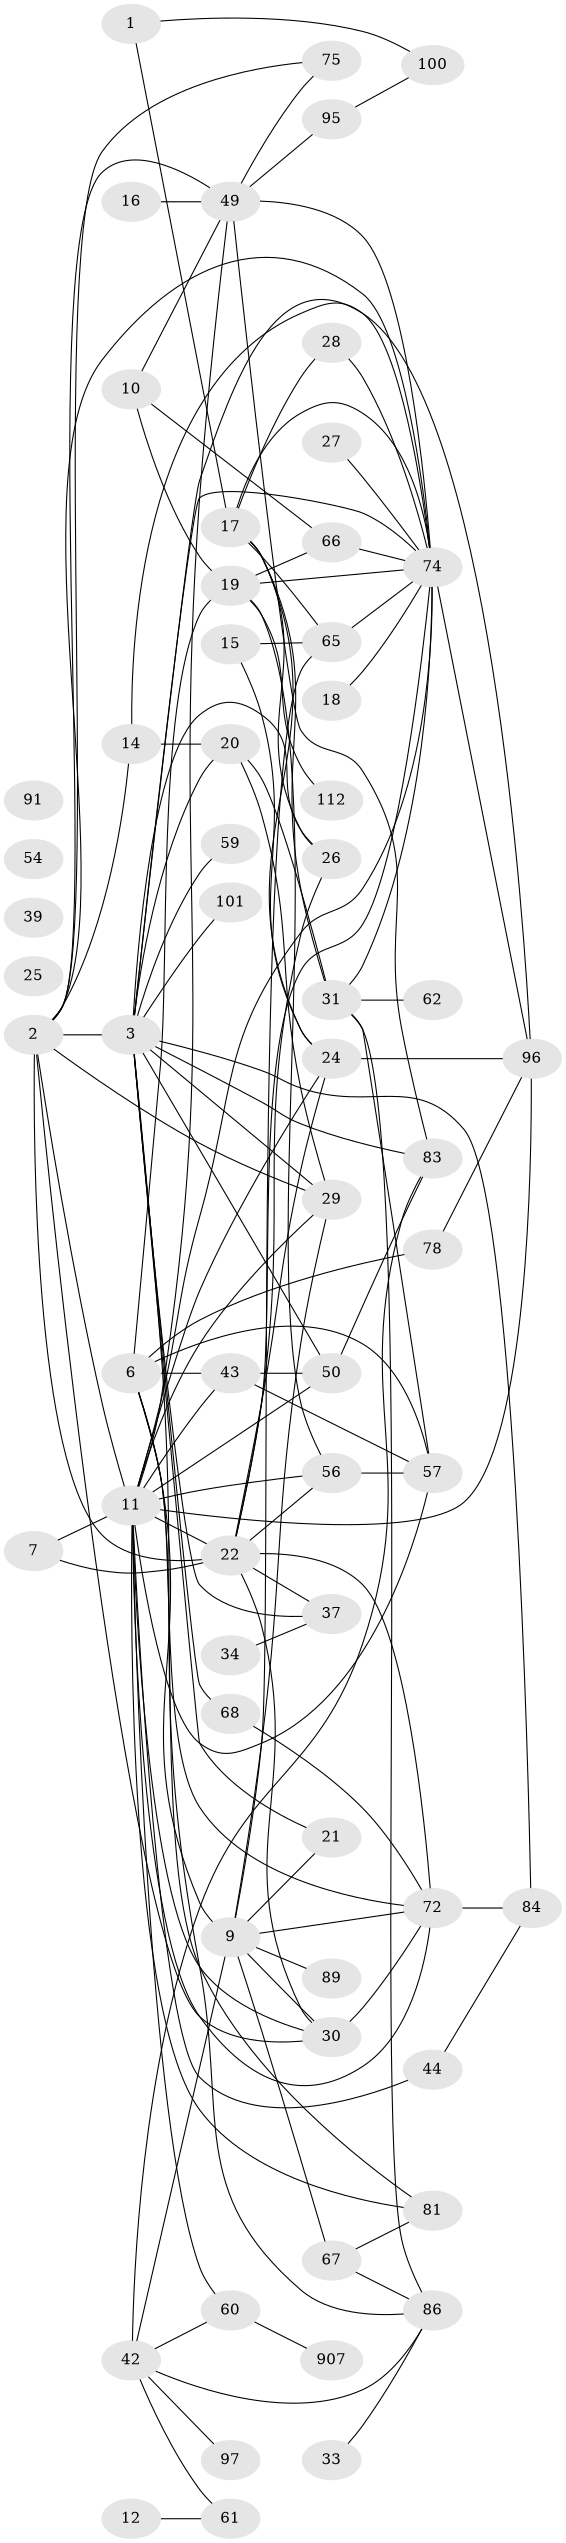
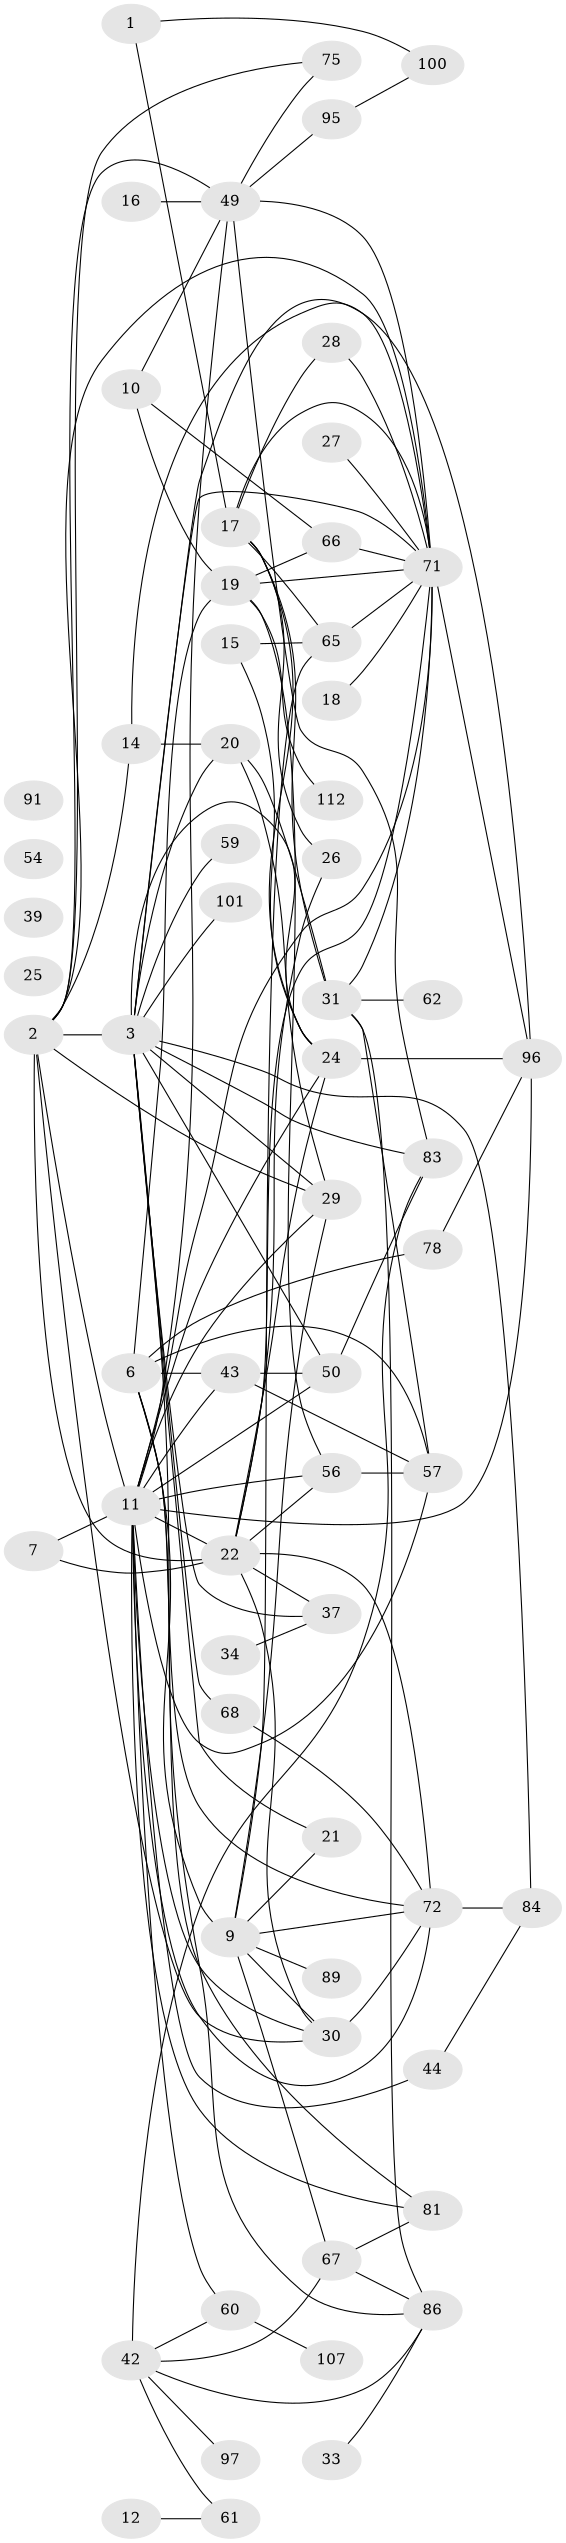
  graph {
    rankdir=LR
    node [color=gray90 style=filled]
    17 [super="+43"]
-   71 [super="+104+102" label=74]
+   71 [super="+104+102"]
    24 [super="+117"]
    65
    26
    28 [super="+120"]
    31 [super="+47"]
    1
    100
    2 [super="+108+63+4+69"]
    75
    3 [super="+40+5+8+36"]
    11 [super="+53+55+95"]
    14 [super="+46"]
    22 [super="+38+98"]
    29 [super="+113"]
    30 [super="+32"]
    49 [super="+82+85+109"]
    20 [super="+115"]
    21 [super="+48"]
    37
    50 [super="+94+79"]
    59
    68
    83 [super="+87"]
    84
    86 [super="+105"]
    96 [super="+124"]
    101
    n30 [label=43 super="+74"]
    72
    n32 [label=57 super="+118"]
    81
    44
    56 [super="+57"]
    60
    n37 [label=95]
    6 [super="+93"]
    9 [super="+51+23+76"]
    19 [super="+114+41"]
    78
    67
    89
    66 [super="+92"]
    112
    7
    10 [super="+35"]
-   107 [label=907]
+   107
    12 [super="+45"]
    61
    15
    16
    62
    18 [super="+119"]
    25
    27
    33
    34
    39
    42 [super="+125+70"]
    97
    54
    91
    17 -- 71
    17 -- 24
    17 -- 65
    17 -- 26
    17 -- 28
    17 -- 31
    71 -- 96
    24 -- 96
    65 -- 71
    28 -- 71
    31 -- 71
    31 -- 86
    31 -- n32
    31 -- 62
    1 -- 17
    1 -- 100
    2 -- 71
    2 -- 75
    2 -- 3 [weight=4]
    2 -- 11
    2 -- 14
    2 -- 22 [weight=3]
    2 -- 29 [weight=2]
    2 -- 30
    2 -- 49
    3 -- 71
-   3 -- 26
+   3 -- 24
    3 -- 29
    3 -- 20 [weight=3]
    3 -- 21
    3 -- 37
    3 -- 50
    3 -- 59
    3 -- 68
    3 -- 83 [weight=2]
    3 -- 84
    3 -- 86 [weight=2]
    3 -- 96
    3 -- 101
    11 -- 71
    11 -- 24
    11 -- 22
    11 -- 29
    11 -- 30 [weight=2]
    11 -- 49
    11 -- 50
    11 -- 96
    11 -- n30 [weight=2]
    11 -- 72
    11 -- n32 [weight=3]
    11 -- 81
    11 -- 44
    11 -- 56
    11 -- 60
    14 -- 71
    14 -- 20
    22 -- 71 [weight=2]
    22 -- 24
    22 -- 26
    22 -- 30
    22 -- 37
    22 -- 72
    22 -- 56
    30 -- 72
    49 -- 71
    49 -- 75
    49 -- 83
    49 -- n37
    20 -- 31
    20 -- 29
    50 -- 83
    68 -- 72
    n30 -- 50
    n30 -- n32
    72 -- 84
    44 -- 84
    56 -- n32
    60 -- 107
    n37 -- 100
    6 -- n30
    6 -- 72
    6 -- n32
    6 -- 81
    6 -- 9
    6 -- 19
    6 -- 78
    9 -- 65
    9 -- 29
    9 -- 30
    9 -- 21
    9 -- 72
    9 -- 67
    9 -- 89
    19 -- 71
    19 -- 56
    19 -- 66
    19 -- 112
    78 -- 96
    67 -- 86
    67 -- 81
    66 -- 71
    7 -- 11
    7 -- 22
    10 -- 49 [weight=2]
    10 -- 19
    10 -- 66
    12 -- 61
    15 -- 24
    15 -- 65
    16 -- 49
    18 -- 71
    27 -- 71
    33 -- 86
    34 -- 37
    42 -- 83
    42 -- 86
    42 -- 60
-   42 -- 9
+   42 -- 67
    42 -- 61
    42 -- 97
  }
